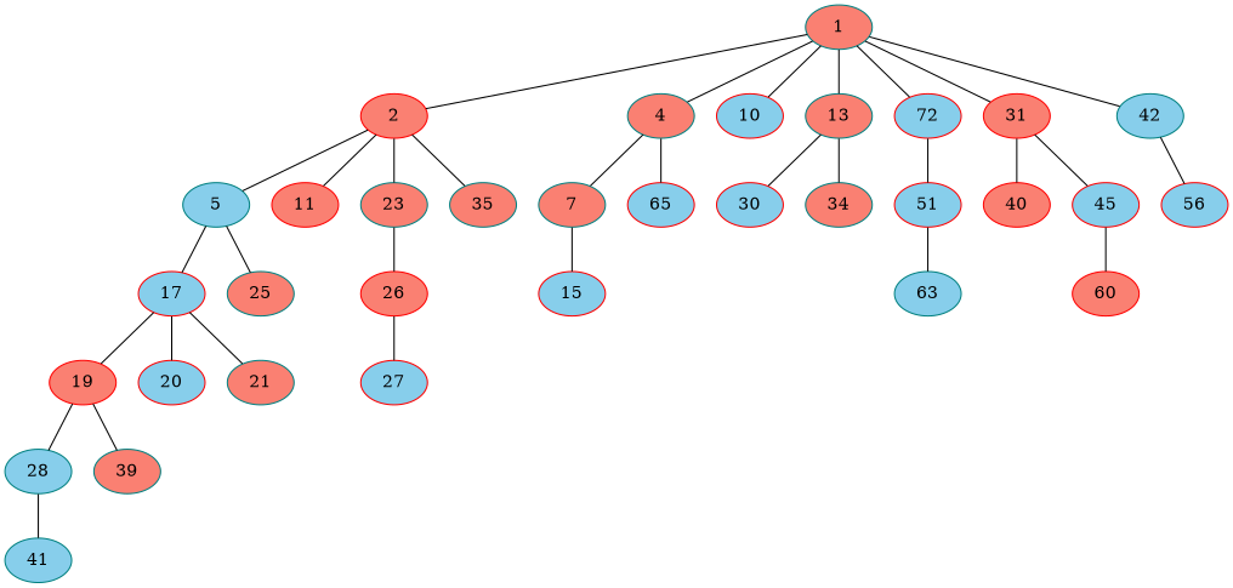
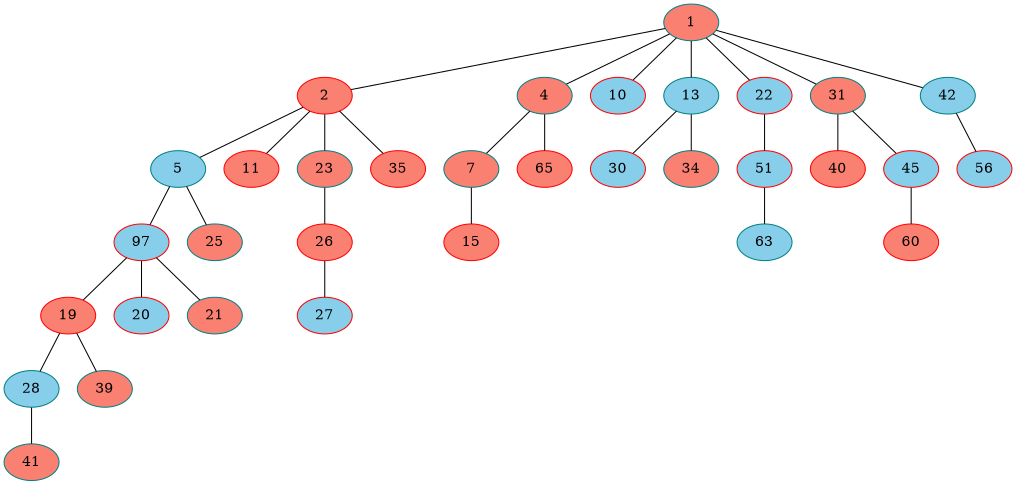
  graph {
    node [color=red fillcolor=salmon style=filled]
    1 [color=teal super="+6+8+32"]
    2 [super="+3"]
    4 [color=teal super="+9"]
    10 [fillcolor=skyblue super="+12"]
-   13 [color=teal super="+29"]
-   22 [fillcolor=skyblue label=72]
-   31 [super="+33"]
+   13 [color=teal fillcolor=skyblue super="+29"]
+   22 [fillcolor=skyblue]
+   31 [color=teal super="+33"]
    42 [color=teal fillcolor=skyblue super="+48"]
    5 [color=teal fillcolor=skyblue super="+24+58+64"]
    11
    23 [color=teal]
-   35 [color=teal]
+   35
    7 [color=teal super="+14"]
-   65 [fillcolor=skyblue]
+   65
    30 [fillcolor=skyblue]
    34 [color=teal]
    51 [fillcolor=skyblue super="+52"]
    40 [super="+57"]
    45 [fillcolor=skyblue]
    56 [fillcolor=skyblue]
-   17 [fillcolor=skyblue super="+36+18+43"]
+   17 [fillcolor=skyblue super="+36+18+43" label=97]
    25 [color=teal]
    26
-   15 [fillcolor=skyblue]
+   15
    19 [super="+37"]
    20 [fillcolor=skyblue super="+47"]
    21 [color=teal super="+62"]
    28 [color=teal fillcolor=skyblue]
    39 [color=teal super="+59"]
-   41 [color=teal fillcolor=skyblue]
+   41 [color=teal]
    63 [color=teal fillcolor=skyblue]
    27 [fillcolor=skyblue]
    60 [super="+66"]
    1 -- 2
    1 -- 4
    1 -- 10
    1 -- 13
    1 -- 22
    1 -- 31
    1 -- 42
    2 -- 5
    2 -- 11
    2 -- 23
    2 -- 35
    4 -- 7
    4 -- 65
    13 -- 30
    13 -- 34
    22 -- 51
    31 -- 40
    31 -- 45
    42 -- 56
    5 -- 17
    5 -- 25
    23 -- 26
    7 -- 15
    51 -- 63
    45 -- 60
    17 -- 19
    17 -- 20
    17 -- 21
    26 -- 27
    19 -- 28
    19 -- 39
    28 -- 41
  }
